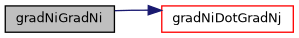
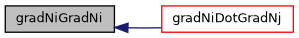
  digraph {
    rankdir=LR
    node [fontname=Helvetica fontsize=10 shape=record]
    n1 [color=black fillcolor=grey75 fontcolor=black height=0.2 label=gradNiGradNi style=filled width=0.4]
    n2 [color=red height=0.2 label=gradNiDotGradNj width=0.4]
-   n2 -> n1 [color=midnightblue dir=back fontname=Helvetica fontsize=10 labelfontname=Helvetica labelfontsize=10 style=solid]
+   n1 -> n2 [color=midnightblue dir=back fontname=Helvetica fontsize=10 labelfontname=Helvetica labelfontsize=10 style=solid]
  }
